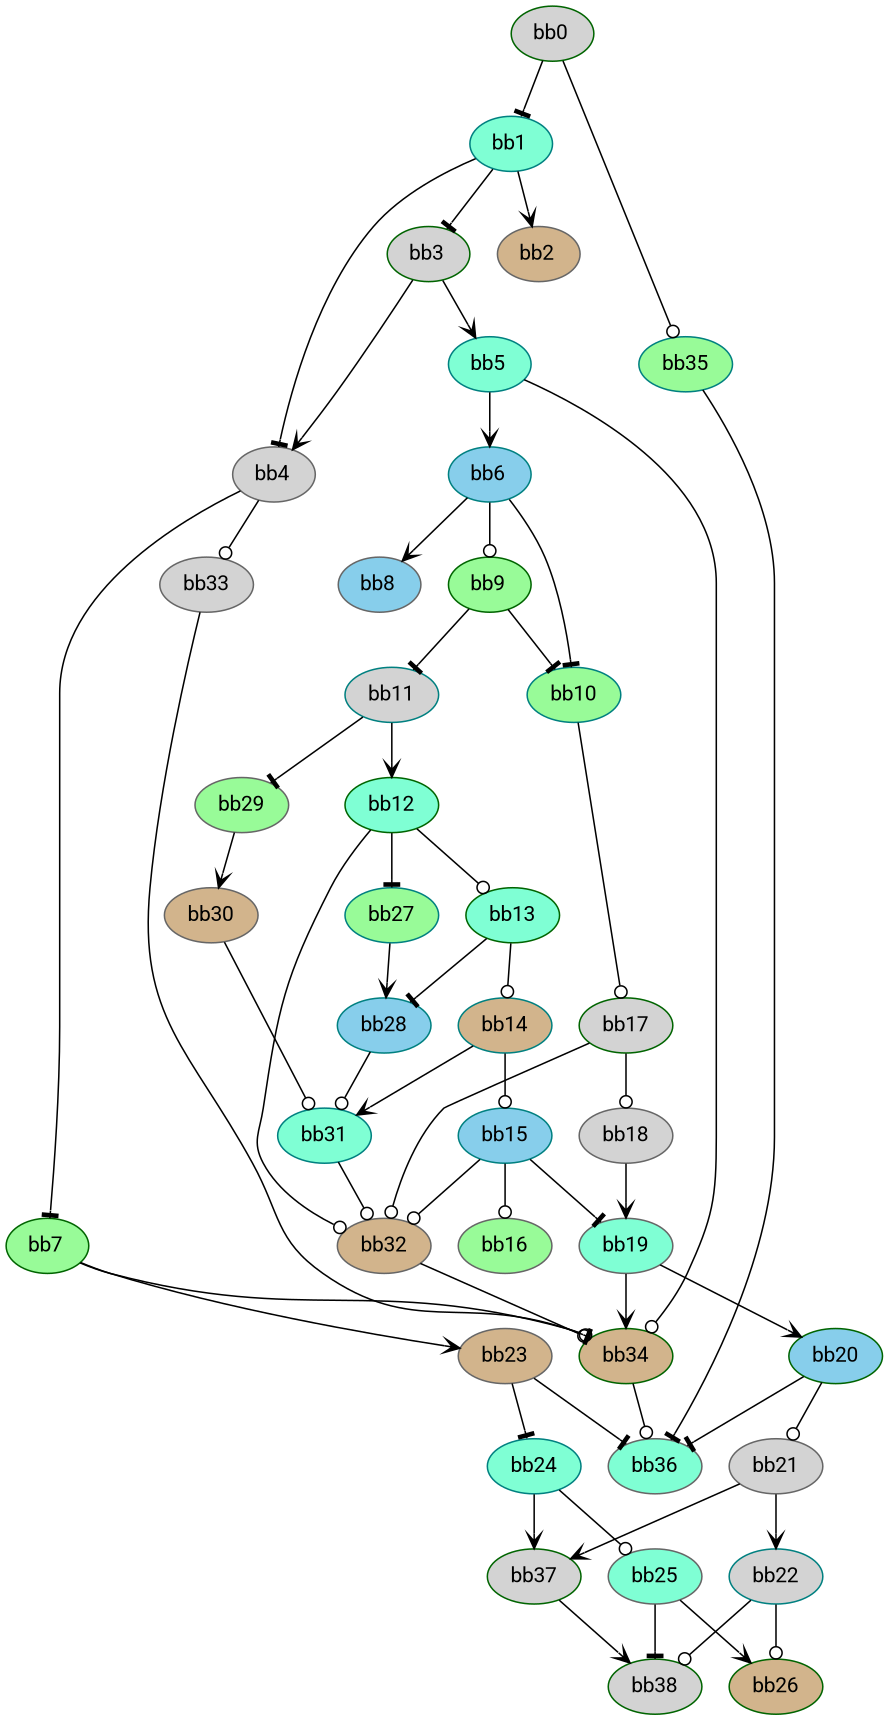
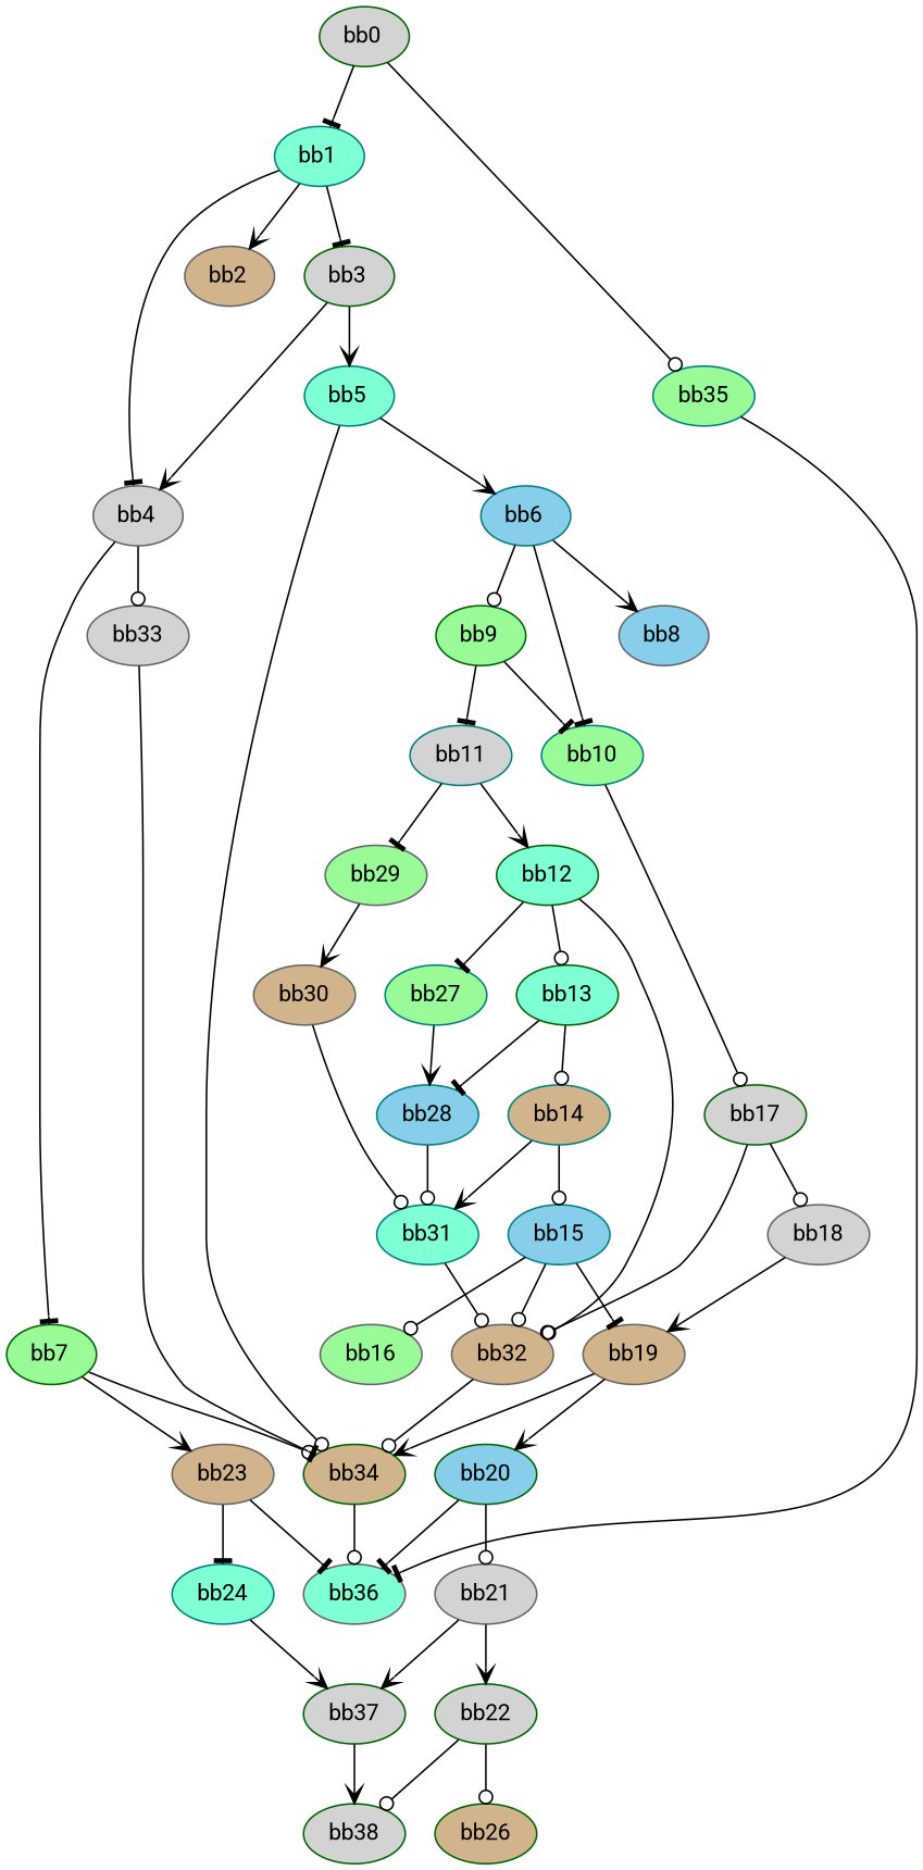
  digraph {
    fontname=Roboto
    node [color=gray40 fillcolor=lightgrey fontname=Roboto style=filled]
    edge [arrowhead=odot fontname=Roboto]
    n1 [color=darkgreen label="bb0\l"]
    n2 [color=teal fillcolor=aquamarine label="bb1\l"]
    n3 [color=teal fillcolor=palegreen label="bb35\l"]
    n4 [fillcolor=tan label="bb2\l"]
    n5 [color=darkgreen label="bb3\l"]
    n6 [label="bb4\l"]
    n7 [fillcolor=aquamarine label="bb36\l"]
    n8 [color=teal fillcolor=aquamarine label="bb5\l"]
    n9 [color=darkgreen fillcolor=palegreen label="bb7\l"]
    n10 [label="bb33\l"]
    n11 [color=teal fillcolor=skyblue label="bb6\l"]
    n12 [color=darkgreen fillcolor=tan label="bb34\l"]
    n13 [fillcolor=tan label="bb23\l"]
    n14 [fillcolor=skyblue label="bb8\l"]
    n15 [color=darkgreen fillcolor=palegreen label="bb9\l"]
    n16 [color=teal fillcolor=palegreen label="bb10\l"]
    n17 [color=teal label="bb11\l"]
    n18 [color=darkgreen label="bb17\l"]
    n19 [color=teal fillcolor=aquamarine label="bb24\l"]
    n20 [color=darkgreen fillcolor=aquamarine label="bb12\l"]
    n21 [fillcolor=palegreen label="bb29\l"]
    n22 [fillcolor=tan label="bb32\l"]
    n23 [label="bb18\l"]
    n24 [color=darkgreen fillcolor=aquamarine label="bb13\l"]
    n25 [color=teal fillcolor=palegreen label="bb27\l"]
    n26 [fillcolor=tan label="bb30\l"]
    n27 [color=teal fillcolor=tan label="bb14\l"]
    n28 [color=teal fillcolor=skyblue label="bb28\l"]
    n29 [color=teal fillcolor=skyblue label="bb15\l"]
    n30 [color=teal fillcolor=aquamarine label="bb31\l"]
    n31 [fillcolor=palegreen label="bb16\l"]
-   n32 [fillcolor=aquamarine label="bb19\l"]
+   n32 [fillcolor=tan label="bb19\l"]
    n33 [color=darkgreen fillcolor=skyblue label="bb20\l"]
    n34 [label="bb21\l"]
-   n35 [color=teal label="bb22\l"]
+   n35 [color=darkgreen label="bb22\l"]
    n36 [color=darkgreen label="bb37\l"]
    n37 [color=darkgreen fillcolor=tan label="bb26\l"]
    n38 [color=darkgreen label="bb38\l"]
-   n39 [fillcolor=aquamarine label="bb25\l"]
    n1 -> n2 [arrowhead=tee]
    n1 -> n3
    n2 -> n4 [arrowhead=vee]
    n2 -> n5 [arrowhead=tee]
    n2 -> n6 [arrowhead=tee]
    n3 -> n7 [arrowhead=tee]
    n5 -> n6 [arrowhead=vee]
    n5 -> n8 [arrowhead=vee]
    n6 -> n9 [arrowhead=tee]
    n6 -> n10
    n8 -> n11 [arrowhead=vee]
    n8 -> n12
    n9 -> n12
    n9 -> n13 [arrowhead=vee]
    n10 -> n12 [arrowhead=tee]
    n11 -> n14 [arrowhead=vee]
    n11 -> n15
    n11 -> n16 [arrowhead=tee]
    n12 -> n7
    n13 -> n7 [arrowhead=tee]
    n13 -> n19 [arrowhead=tee]
    n15 -> n16 [arrowhead=tee]
    n15 -> n17 [arrowhead=tee]
    n16 -> n18
    n17 -> n20 [arrowhead=vee]
    n17 -> n21 [arrowhead=tee]
    n18 -> n22
    n18 -> n23
    n19 -> n36 [arrowhead=vee]
-   n19 -> n39
    n20 -> n22
    n20 -> n24
    n20 -> n25 [arrowhead=tee]
    n21 -> n26 [arrowhead=vee]
    n22 -> n12
    n23 -> n32 [arrowhead=vee]
    n24 -> n27
    n24 -> n28 [arrowhead=tee]
    n25 -> n28 [arrowhead=vee]
    n26 -> n30
    n27 -> n29
    n27 -> n30 [arrowhead=vee]
    n28 -> n30
    n29 -> n22
    n29 -> n31
    n29 -> n32 [arrowhead=tee]
    n30 -> n22
    n32 -> n12 [arrowhead=vee]
    n32 -> n33 [arrowhead=vee]
    n33 -> n7 [arrowhead=tee]
    n33 -> n34
    n34 -> n35 [arrowhead=vee]
    n34 -> n36 [arrowhead=vee]
    n35 -> n37
    n35 -> n38
    n36 -> n38 [arrowhead=vee]
-   n39 -> n37 [arrowhead=vee]
-   n39 -> n38 [arrowhead=tee]
  }
